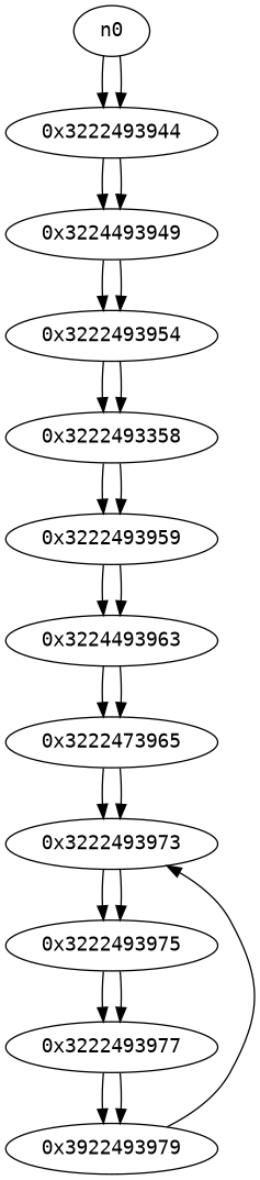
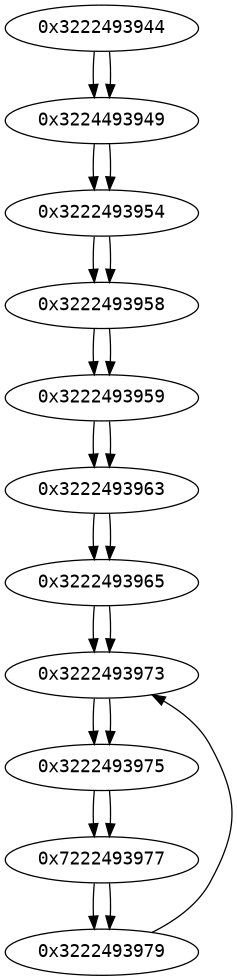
  digraph {
    fontname="DejaVu Sans Mono"
    node [fontname="DejaVu Sans Mono"]
    edge [fontname="DejaVu Sans Mono"]
    n1 [label="0x3222493944"]
    n2 [label="0x3224493949"]
    n3 [label="0x3222493954"]
-   n4 [label="0x3222493358"]
+   n4 [label="0x3222493958"]
    n5 [label="0x3222493959"]
-   n6 [label="0x3224493963"]
-   n7 [label="0x3222473965"]
+   n6 [label="0x3222493963"]
+   n7 [label="0x3222493965"]
    n8 [label="0x3222493973"]
    n9 [label="0x3222493975"]
-   n10 [label="0x3222493977"]
-   n11 [label="0x3922493979"]
-   n0
+   n10 [label="0x7222493977"]
+   n11 [label="0x3222493979"]
    n1 -> n2
    n1 -> n2
    n2 -> n3
    n2 -> n3
    n3 -> n4
    n3 -> n4
    n4 -> n5
    n4 -> n5
    n5 -> n6
    n5 -> n6
    n6 -> n7
    n6 -> n7
    n7 -> n8
    n7 -> n8
    n8 -> n9
    n8 -> n9
    n9 -> n10
    n9 -> n10
    n10 -> n11
    n10 -> n11
    n11 -> n8
-   n0 -> n1
-   n0 -> n1
  }
